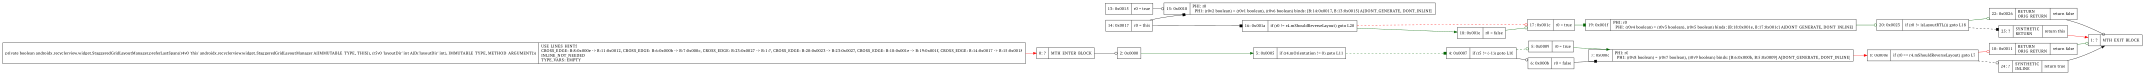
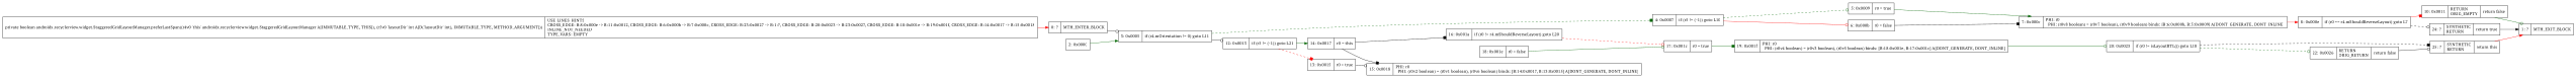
  digraph {
    fontname="PT Serif"
    rankdir=LR
    node [fontname="PT Serif" shape=record]
    edge [arrowhead=odot color=black fontname="PT Serif"]
    n1 [label="{0\:\ ?|MTH_ENTER_BLOCK\l}"]
    n2 [label="{2\:\ 0x0000}"]
    n3 [label="{3\:\ 0x0005|if (r4.mOrientation != 0) goto L11\l}"]
    n4 [label="{4\:\ 0x0007|if (r5 != (\-1)) goto L10\l}"]
+   n5 [label="{12\:\ 0x0013|if (r5 != (\-1)) goto L21\l}"]
    n6 [label="{5\:\ 0x0009|r0 = true\l}"]
    n7 [label="{6\:\ 0x000b|r0 = false\l}"]
    n8 [label="{13\:\ 0x0015|r0 = true\l}"]
    n9 [label="{14\:\ 0x0017|r0 = this\l}"]
    n10 [label="{7\:\ 0x000c|PHI: r0 \l  PHI: (r0v8 boolean) = (r0v7 boolean), (r0v9 boolean) binds: [B:6:0x000b, B:5:0x0009] A[DONT_GENERATE, DONT_INLINE]\l}"]
    n11 [label="{8\:\ 0x000e|if (r0 == r4.mShouldReverseLayout) goto L7\l}"]
-   n12 [label="{10\:\ 0x0011|RETURN\lORIG_RETURN\l|return false\l}"]
-   n13 [label="{24\:\ ?|SYNTHETIC\lINLINE\l|return true\l}"]
+   n12 [label="{10\:\ 0x0011|RETURN\lORIG_EMPTY\l|return false\l}"]
+   n13 [label="{24\:\ ?|SYNTHETIC\lRETURN\l|return true\l}"]
    n14 [label="{1\:\ ?|MTH_EXIT_BLOCK\l}"]
    n15 [label="{15\:\ 0x0018|PHI: r0 \l  PHI: (r0v2 boolean) = (r0v1 boolean), (r0v6 boolean) binds: [B:14:0x0017, B:13:0x0015] A[DONT_GENERATE, DONT_INLINE]\l}"]
    n16 [label="{16\:\ 0x001a|if (r0 != r4.mShouldReverseLayout) goto L20\l}"]
    n17 [label="{17\:\ 0x001c|r0 = true\l}"]
    n18 [label="{18\:\ 0x001e|r0 = false\l}"]
    n19 [label="{19\:\ 0x001f|PHI: r0 \l  PHI: (r0v4 boolean) = (r0v3 boolean), (r0v5 boolean) binds: [B:18:0x001e, B:17:0x001c] A[DONT_GENERATE, DONT_INLINE]\l}"]
    n20 [label="{20\:\ 0x0023|if (r0 != isLayoutRTL()) goto L18\l}"]
    n21 [label="{22\:\ 0x0026|RETURN\lORIG_RETURN\l|return false\l}"]
    n22 [label="{25\:\ ?|SYNTHETIC\lRETURN\l|return this\l}"]
    n23 [label="{private boolean androidx.recyclerview.widget.StaggeredGridLayoutManager.preferLastSpan((r4v0 'this' androidx.recyclerview.widget.StaggeredGridLayoutManager A[IMMUTABLE_TYPE, THIS]), (r5v0 'layoutDir' int A[D('layoutDir' int), IMMUTABLE_TYPE, METHOD_ARGUMENT]))  | USE_LINES_HINTS\lCROSS_EDGE: B:8:0x000e \-\> B:11:0x0012, CROSS_EDGE: B:6:0x000b \-\> B:7:0x000c, CROSS_EDGE: B:23:0x0027 \-\> B:1:?, CROSS_EDGE: B:20:0x0023 \-\> B:23:0x0027, CROSS_EDGE: B:18:0x001e \-\> B:19:0x001f, CROSS_EDGE: B:14:0x0017 \-\> B:15:0x0018\lINLINE_NOT_NEEDED\lTYPE_VARS: EMPTY\l}"]
-   n1 -> n2
+   n1 -> n3
    n2 -> n3 [arrowhead=normal color=darkgreen]
    n3 -> n4 [arrowhead=box color=darkgreen style=dashed]
+   n3 -> n5
    n4 -> n6 [color=darkgreen style=dashed]
-   n4 -> n7
+   n4 -> n7 [color=red]
+   n5 -> n8 [arrowhead=box color=red style=dashed]
+   n5 -> n9 [arrowhead=normal color=darkgreen]
    n6 -> n10 [arrowhead=normal color=darkgreen]
    n7 -> n10 [arrowhead=box]
    n8 -> n15
    n9 -> n15 [arrowhead=box]
    n9 -> n16 [arrowhead=box]
    n10 -> n11 [arrowhead=normal color=red]
-   n11 -> n12 [color=red]
+   n11 -> n12 [arrowhead=box color=red]
    n11 -> n13 [style=dashed]
    n12 -> n14 [color=darkgreen]
    n13 -> n14 [arrowhead=normal]
    n16 -> n17 [color=red style=dashed]
-   n16 -> n18 [arrowhead=normal color=darkgreen]
    n17 -> n19 [arrowhead=box color=darkgreen]
    n18 -> n17 [color=darkgreen]
    n19 -> n20 [color=darkgreen]
-   n20 -> n21 [color=darkgreen]
+   n20 -> n21 [color=darkgreen style=dashed]
    n20 -> n22 [arrowhead=box style=dashed]
-   n21 -> n14
+   n21 -> n22
    n22 -> n14 [arrowhead=normal color=red]
    n23 -> n1 [arrowhead=normal color=red]
  }
